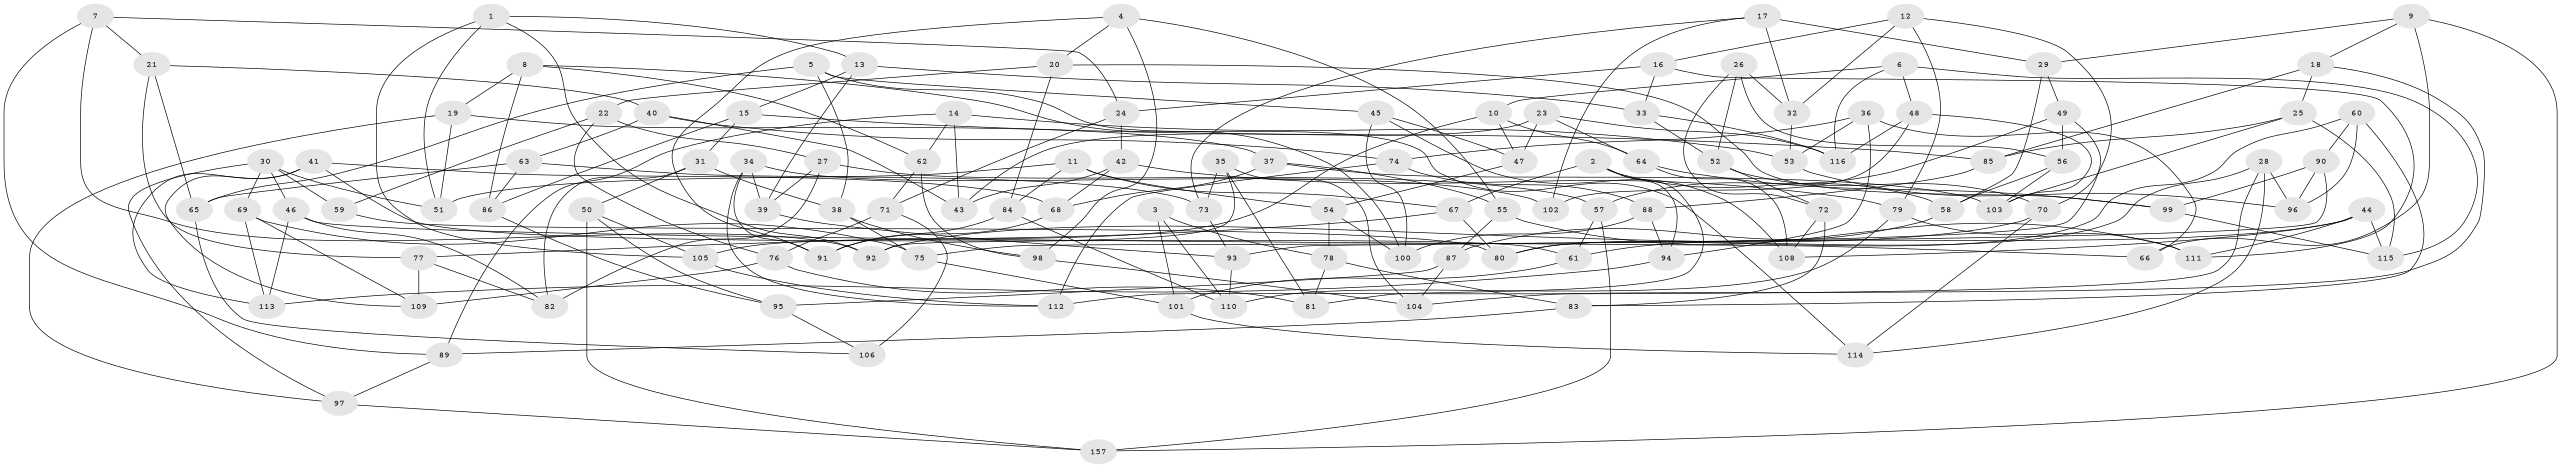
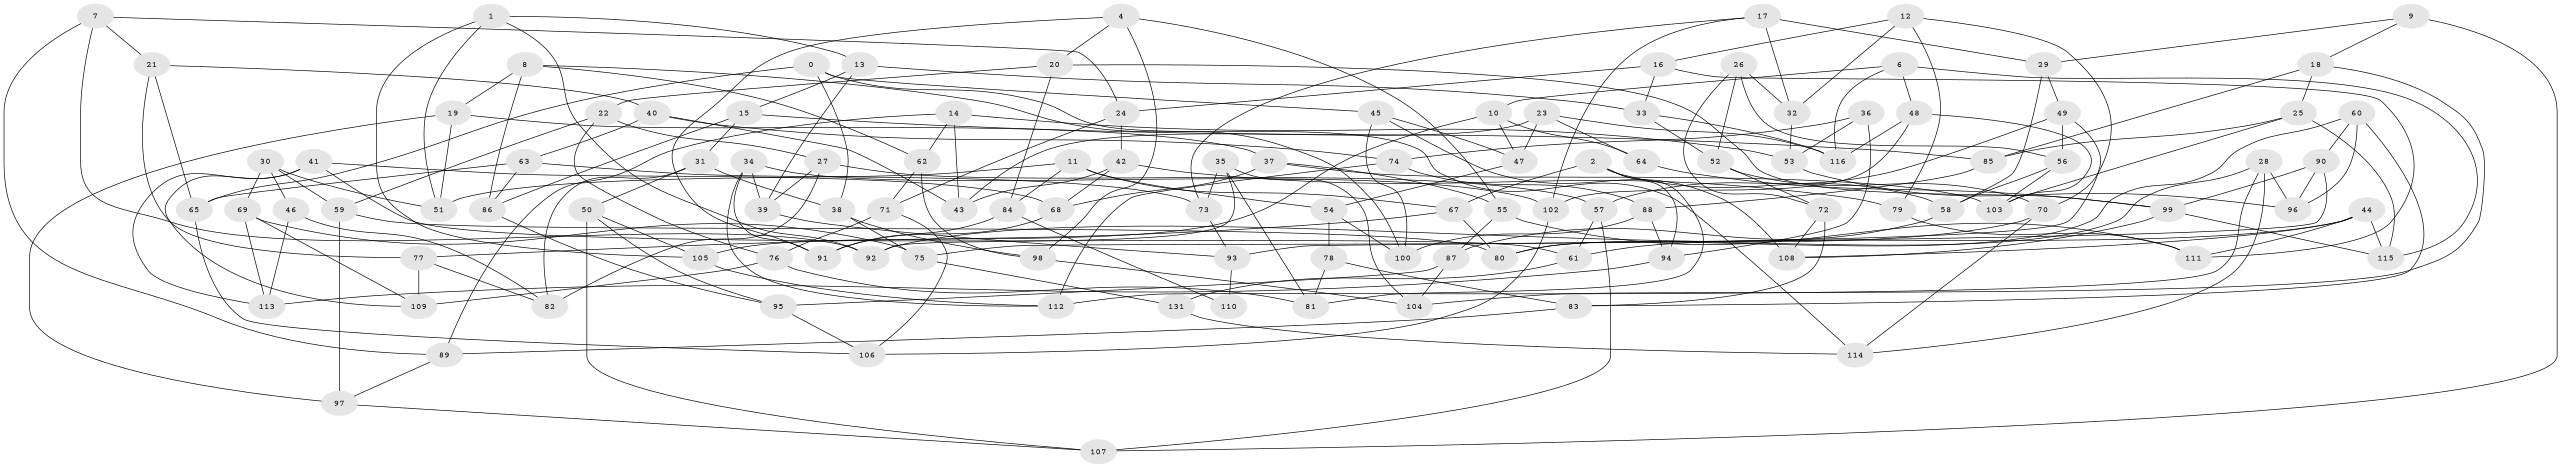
  graph {
    fontname="Courier Prime"
    node [color=gray90 fontname="Courier Prime" style=filled]
    edge [fontname="Courier Prime"]
    1
    13
    51
    92
    105
    15
    33
    39
    112
    2
    58
    67
    81
    94
    87
    77
    80
    113
-   3
    78
-   101
+   101 [label=131]
    110
    83
    114
    4
    20
    55
    91
    98
    84
    22
    99
    111
    104
-   5
+   5 [label=0]
    38
    45
    65
    75
    100
    47
    108
    106
    6
    10
    48
    115
    116
    64
    102
    103
    7
    21
    24
    89
    40
    42
    71
    97
    8
    19
    62
    86
    37
    95
    9
-   66
    18
    29
-   107 [label=157]
+   107
    85
    25
    49
    54
    11
    12
    16
    32
    70
    79
    53
    31
    52
    93
    14
    43
    96
    82
    50
    88
    17
    73
    68
    27
    59
    76
    74
    63
    109
    57
    23
    26
    56
    72
    61
    28
    30
    46
    69
    34
    35
    36
    41
    44
    60
    90
    1 -- 13
    1 -- 51
    1 -- 92
    1 -- 105
    13 -- 15
    13 -- 33
    13 -- 39
    105 -- 112
    15 -- 86
    15 -- 85
    15 -- 31
    33 -- 116
    33 -- 52
    39 -- 93
    2 -- 58
    2 -- 67
    2 -- 81
    2 -- 94
    58 -- 87
    67 -- 77
    67 -- 80
    94 -- 113
    87 -- 104
    87 -- 95
    77 -- 82
    77 -- 109
-   3 -- 78
-   3 -- 101
-   3 -- 110
    78 -- 81
    78 -- 83
    101 -- 114
    83 -- 89
    4 -- 20
    4 -- 55
    4 -- 91
    4 -- 98
    20 -- 84
    20 -- 22
    20 -- 99
    55 -- 87
    55 -- 111
    98 -- 104
    84 -- 110
    84 -- 91
    22 -- 27
    22 -- 59
    22 -- 76
    99 -- 115
    5 -- 114
    5 -- 38
    5 -- 45
    5 -- 65
    38 -- 98
    38 -- 75
    45 -- 100
    45 -- 47
    45 -- 108
    65 -- 106
    75 -- 101
    47 -- 54
    6 -- 10
    6 -- 48
    6 -- 115
    6 -- 116
    10 -- 105
    10 -- 47
    10 -- 64
    48 -- 116
    48 -- 102
    48 -- 103
    64 -- 99
-   64 -- 108
+   99 -- 108
+   102 -- 106
    7 -- 92
    7 -- 21
    7 -- 24
    7 -- 89
    21 -- 77
    21 -- 65
    21 -- 40
    24 -- 42
    24 -- 71
    89 -- 97
    40 -- 43
    40 -- 74
    40 -- 63
    42 -- 79
    42 -- 43
    42 -- 68
    71 -- 106
    71 -- 76
    97 -- 107
    8 -- 100
    8 -- 19
    8 -- 62
    8 -- 86
    19 -- 51
    19 -- 97
    19 -- 37
    62 -- 98
    62 -- 71
    86 -- 95
    37 -- 55
    37 -- 103
    37 -- 68
    95 -- 106
-   9 -- 66
    9 -- 18
    9 -- 29
    9 -- 107
    18 -- 104
    18 -- 85
    18 -- 25
    29 -- 58
    29 -- 49
    85 -- 88
    25 -- 115
    25 -- 103
    25 -- 85
    49 -- 75
    49 -- 57
    49 -- 56
    54 -- 78
    54 -- 100
    11 -- 51
    11 -- 67
    11 -- 84
    11 -- 54
    12 -- 16
    12 -- 32
    12 -- 70
    12 -- 79
    16 -- 33
    16 -- 111
    16 -- 24
    32 -- 53
    70 -- 92
    70 -- 114
-   79 -- 110
    79 -- 111
    53 -- 96
    31 -- 38
    31 -- 82
    31 -- 50
    52 -- 70
    52 -- 72
    93 -- 110
    14 -- 89
    14 -- 62
    14 -- 53
    14 -- 43
    50 -- 105
    50 -- 95
    50 -- 107
    88 -- 94
    88 -- 100
    17 -- 102
    17 -- 29
    17 -- 32
    17 -- 73
    73 -- 93
    68 -- 91
    27 -- 39
    27 -- 82
    27 -- 57
    59 -- 80
-   30 -- 97
+   59 -- 97
    76 -- 81
    76 -- 109
    74 -- 112
    74 -- 88
    63 -- 65
    63 -- 86
    63 -- 73
    57 -- 107
    57 -- 61
    23 -- 47
    23 -- 116
    23 -- 64
    23 -- 43
    26 -- 32
    26 -- 52
    26 -- 56
    26 -- 72
    56 -- 58
    56 -- 103
    72 -- 83
    72 -- 108
    61 -- 101
    28 -- 112
    28 -- 80
    28 -- 114
    28 -- 96
    30 -- 51
    30 -- 59
    30 -- 46
    30 -- 69
    46 -- 113
-   46 -- 66
    46 -- 82
    69 -- 113
    69 -- 75
    69 -- 109
    34 -- 39
    34 -- 112
    34 -- 91
    34 -- 102
    35 -- 92
    35 -- 81
    35 -- 104
    35 -- 73
    36 -- 94
-   36 -- 66
    36 -- 53
    36 -- 74
    41 -- 113
    41 -- 68
    41 -- 109
    41 -- 61
    44 -- 111
    44 -- 108
    44 -- 115
    44 -- 61
    60 -- 80
    60 -- 83
    60 -- 96
    60 -- 90
    90 -- 99
    90 -- 93
    90 -- 96
  }
